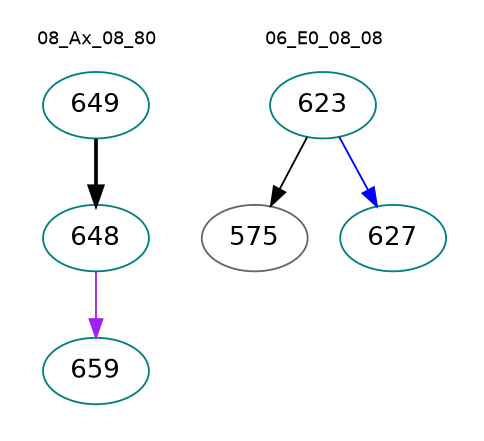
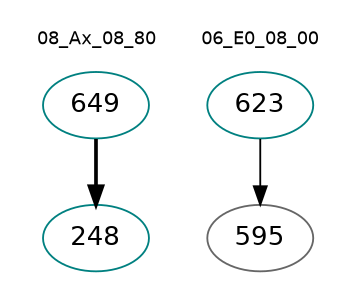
  digraph {
    fontname="DejaVu Sans"
    node [color=teal fontname="DejaVu Sans"]
    edge [color=black fontname="DejaVu Sans" style=solid]
-   n1 [label=648]
+   n1 [label=248]
    n2 [label=649]
-   n3 [label=659]
    n4 [label=623]
-   n5 [color=gray40 label=575]
-   n6 [label=627]
+   n5 [color=gray40 label=595]
    subgraph cluster_1 {
      color=white
      fontsize=10
      label="08_Ax_08_80"
      n1
      n2
-     n3
    }
    subgraph cluster_2 {
      color=white
      fontsize=10
-     label="06_E0_08_08"
+     label="06_E0_08_00"
      n4
      n5
-     n6
    }
-   n1 -> n3 [color=purple]
    n2 -> n1 [style=bold]
    n4 -> n5
-   n4 -> n6 [color=blue]
  }
